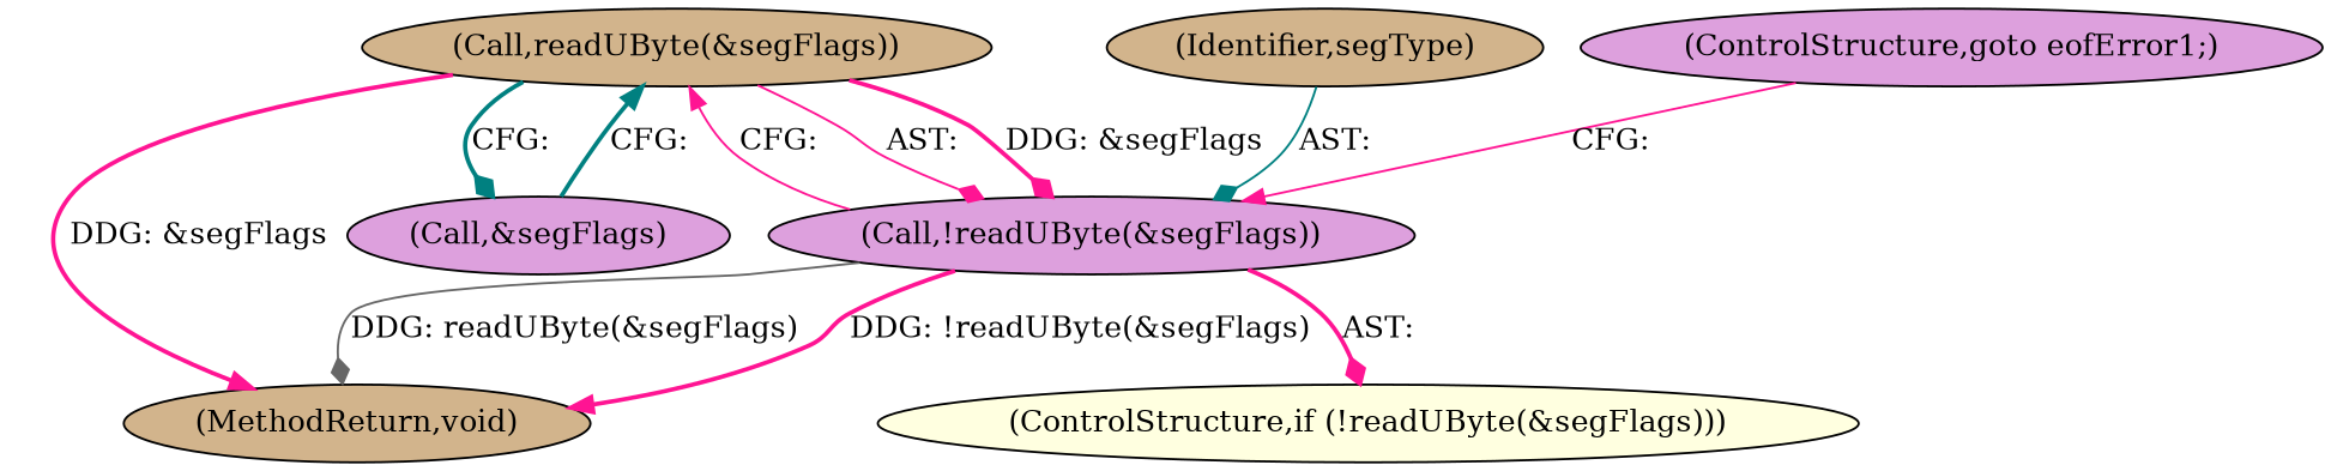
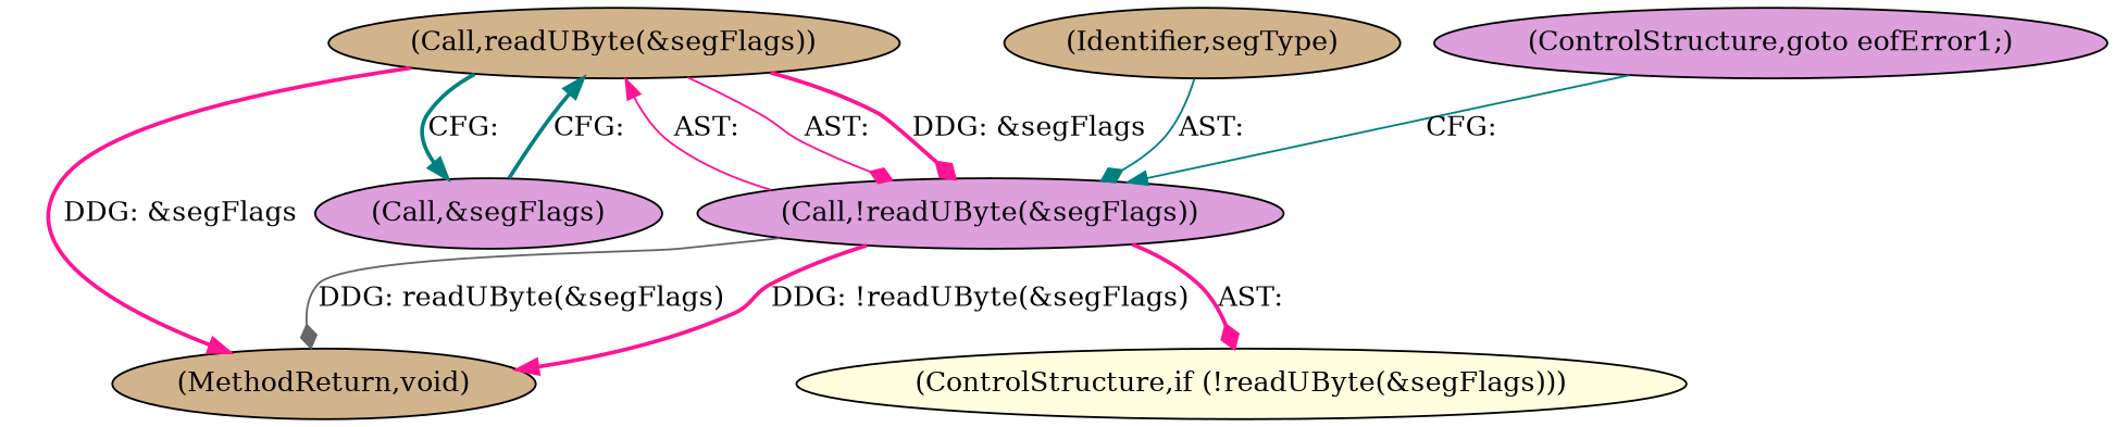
  digraph {
    node [fillcolor=tan style=filled]
    edge [arrowhead=normal color=deeppink style=bold]
    n1 [label="(Call,readUByte(&segFlags))"]
    n2 [fillcolor=plum label="(Call,!readUByte(&segFlags))"]
    n3 [label="(MethodReturn,void)"]
    n4 [fillcolor=plum label="(Call,&segFlags)"]
    n5 [fillcolor=lightyellow label="(ControlStructure,if (!readUByte(&segFlags)))"]
    n6 [label="(Identifier,segType)"]
    n7 [fillcolor=plum label="(ControlStructure,goto eofError1;)"]
    n1 -> n2 [arrowhead=diamond label="AST: " style=solid]
    n1 -> n2 [arrowhead=diamond label="DDG: &segFlags"]
    n1 -> n3 [label="DDG: &segFlags"]
-   n1 -> n4 [arrowhead=diamond color=teal label="CFG: "]
-   n2 -> n1 [label="CFG: " style=solid]
+   n1 -> n4 [color=teal label="CFG: "]
+   n2 -> n1 [label="AST: " style=solid]
    n2 -> n3 [label="DDG: !readUByte(&segFlags)"]
    n2 -> n3 [arrowhead=diamond color=gray40 label="DDG: readUByte(&segFlags)" style=solid]
    n2 -> n5 [arrowhead=diamond label="AST: "]
    n4 -> n1 [color=teal label="CFG: "]
    n6 -> n2 [arrowhead=diamond color=teal label="AST: " style=solid]
-   n7 -> n2 [label="CFG: " style=solid]
+   n7 -> n2 [color=teal label="CFG: " style=solid]
  }
